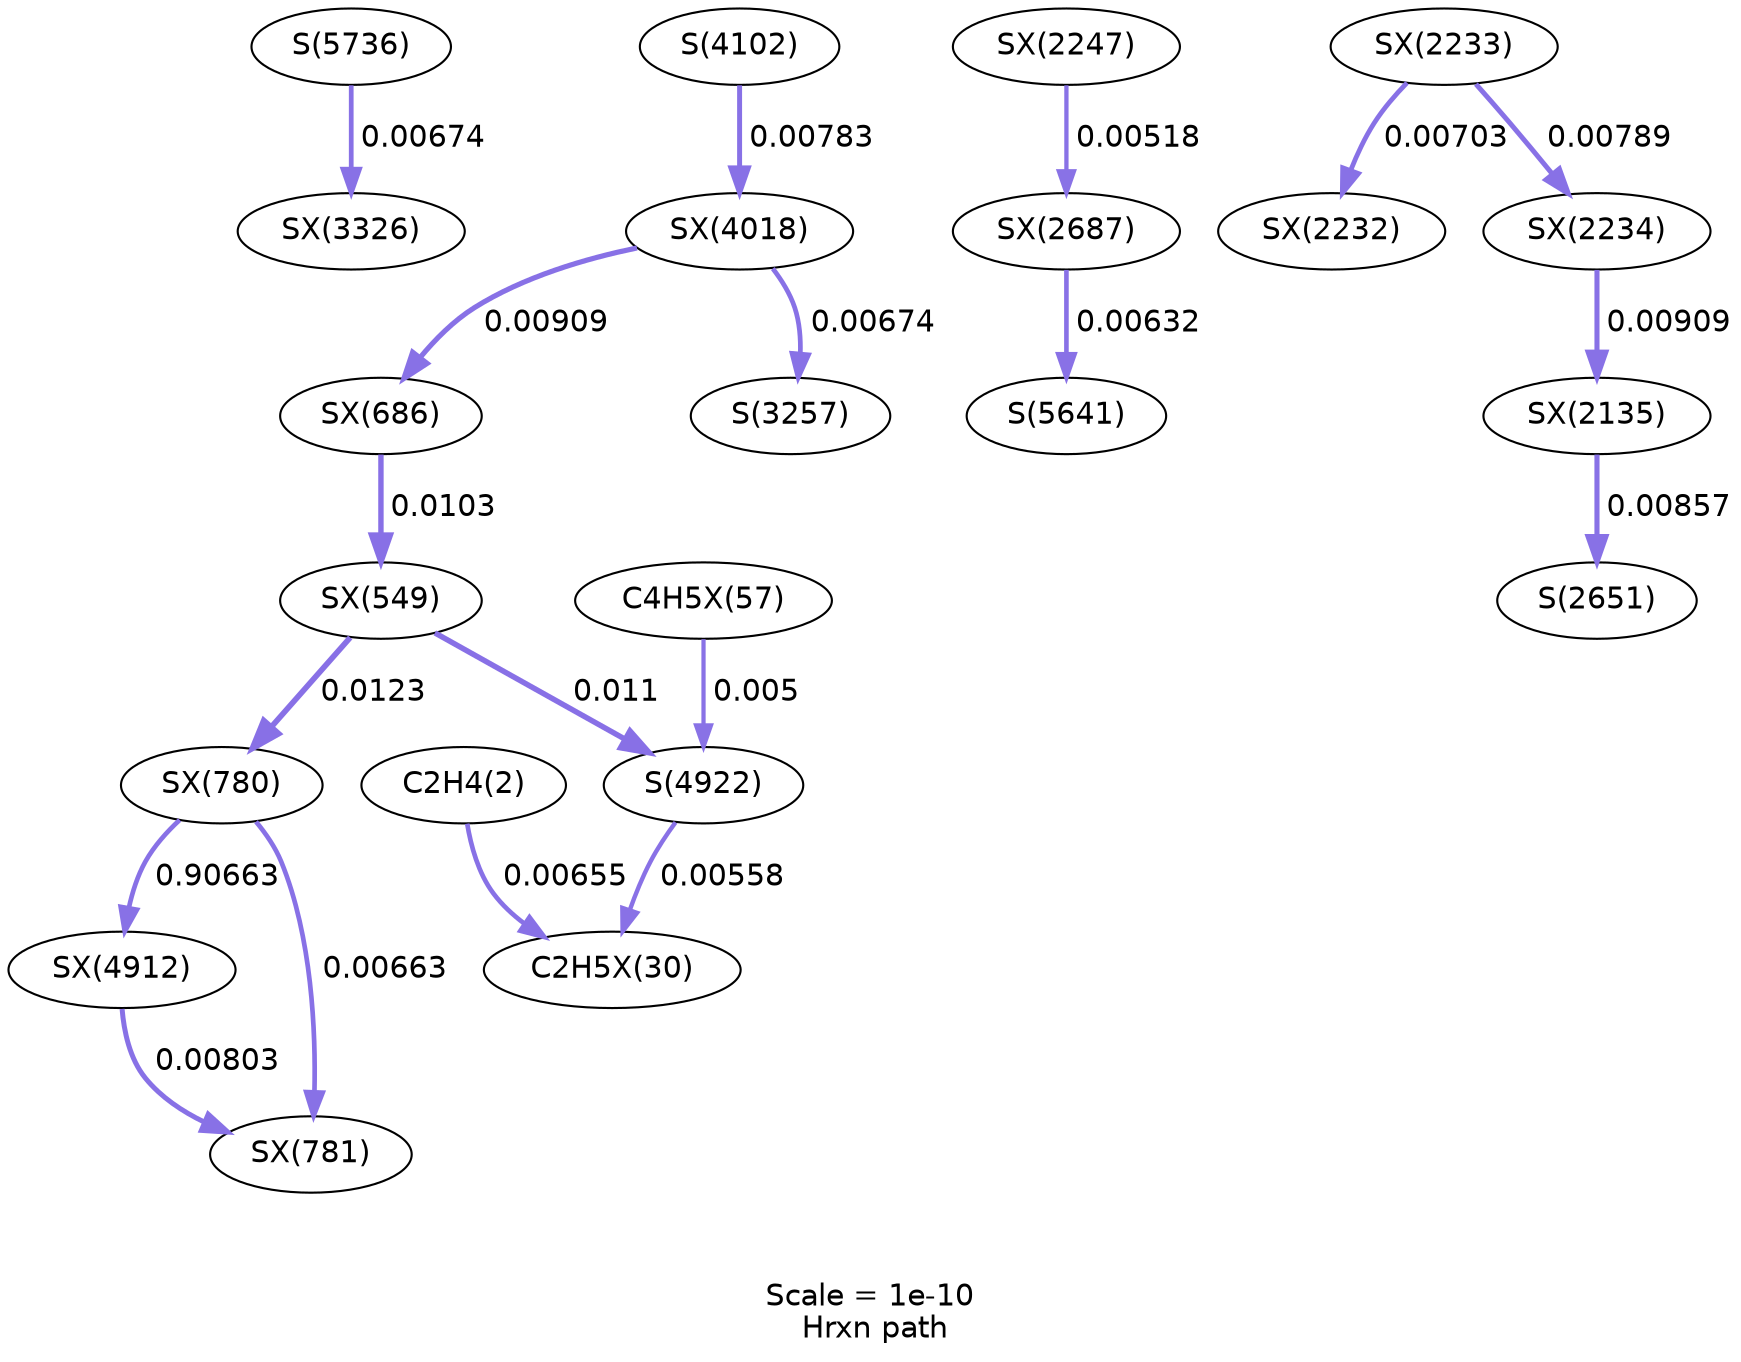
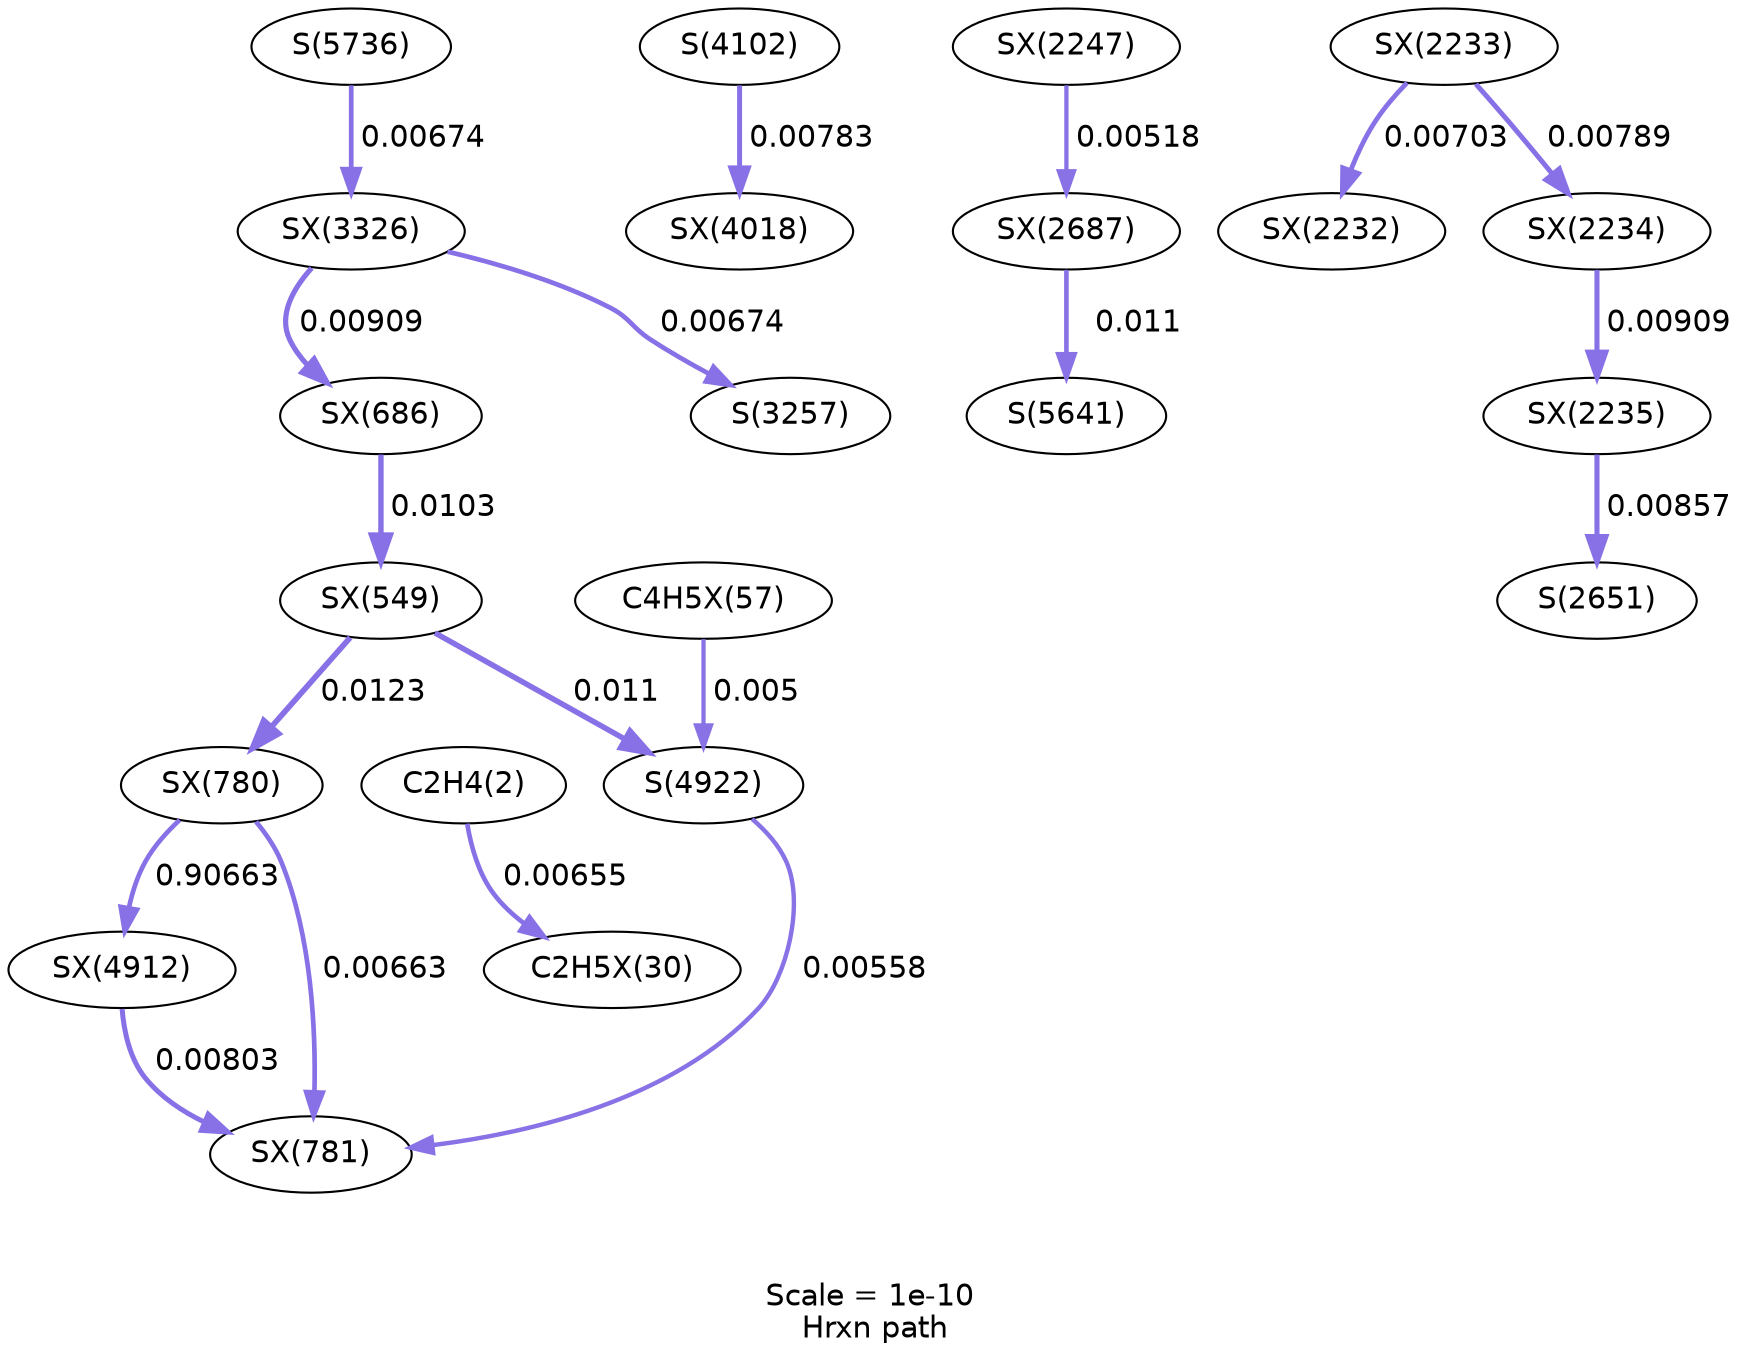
  digraph {
    fontname=Helvetica
    label="Scale = 1e-10\l Hrxn path"
    node [fontname=Helvetica]
    edge [arrowsize=1.11 color="0.7, 0.507, 0.9" fontname=Helvetica style="setlinewidth(2.21)"]
    n1 [label="C2H4(2)"]
    n2 [label="C2H5X(30)"]
    n3 [label="C4H5X(57)"]
    n4 [label="S(4922)"]
    n5 [label="SX(780)"]
    n6 [label="SX(781)"]
    n7 [label="SX(4912)"]
    n8 [label="SX(3326)"]
    n9 [label="S(3257)"]
    n10 [label="S(4102)"]
    n11 [label="SX(4018)"]
    n12 [label="SX(686)"]
    n13 [label="SX(549)"]
    n14 [label="SX(2247)"]
    n15 [label="SX(2687)"]
    n16 [label="S(5641)"]
    n17 [label="SX(2232)"]
    n18 [label="SX(2233)"]
    n19 [label="SX(2234)"]
-   n20 [label="SX(2135)"]
+   n20 [label="SX(2235)"]
    n21 [label="S(2651)"]
    n22 [label="S(5736)"]
    n1 -> n2 [arrowsize=1.1 label=" 0.00655" style="setlinewidth(2.2)"]
    n3 -> n4 [arrowsize=1 color="0.7, 0.505, 0.9" label=" 0.005" style="setlinewidth(2)"]
-   n4 -> n2 [arrowsize=1.04 color="0.7, 0.506, 0.9" label=" 0.00558" style="setlinewidth(2.08)"]
+   n4 -> n6 [arrowsize=1.04 color="0.7, 0.506, 0.9" label=" 0.00558" style="setlinewidth(2.08)"]
    n5 -> n6 [label=" 0.00663"]
    n5 -> n7 [label=" 0.90663"]
    n7 -> n6 [arrowsize=1.18 color="0.7, 0.508, 0.9" label=" 0.00803" style="setlinewidth(2.36)"]
-   n11 -> n9 [label=" 0.00674" style="setlinewidth(2.23)"]
+   n8 -> n9 [label=" 0.00674" style="setlinewidth(2.23)"]
    n10 -> n11 [arrowsize=1.17 color="0.7, 0.508, 0.9" label=" 0.00783" style="setlinewidth(2.34)"]
-   n11 -> n12 [arrowsize=1.23 color="0.7, 0.509, 0.9" label=" 0.00909" style="setlinewidth(2.45)"]
+   n8 -> n12 [arrowsize=1.23 color="0.7, 0.509, 0.9" label=" 0.00909" style="setlinewidth(2.45)"]
    n12 -> n13 [arrowsize=1.27 color="0.7, 0.51, 0.9" label=" 0.0103" style="setlinewidth(2.55)"]
    n13 -> n4 [arrowsize=1.3 color="0.7, 0.511, 0.9" label=" 0.011" style="setlinewidth(2.6)"]
    n13 -> n5 [arrowsize=1.34 color="0.7, 0.512, 0.9" label=" 0.0123" style="setlinewidth(2.68)"]
    n14 -> n15 [arrowsize=1.01 color="0.7, 0.505, 0.9" label=" 0.00518" style="setlinewidth(2.03)"]
-   n15 -> n16 [arrowsize=1.09 color="0.7, 0.506, 0.9" label=" 0.00632" style="setlinewidth(2.18)"]
+   n15 -> n16 [arrowsize=1.09 color="0.7, 0.506, 0.9" label=" 0.011" style="setlinewidth(2.18)"]
    n18 -> n17 [arrowsize=1.13 label=" 0.00703" style="setlinewidth(2.26)"]
    n18 -> n19 [arrowsize=1.17 color="0.7, 0.508, 0.9" label=" 0.00789" style="setlinewidth(2.34)"]
    n19 -> n20 [arrowsize=1.19 color="0.7, 0.508, 0.9" label=" 0.00909" style="setlinewidth(2.39)"]
    n20 -> n21 [arrowsize=1.2 color="0.7, 0.509, 0.9" label=" 0.00857" style="setlinewidth(2.41)"]
    n22 -> n8 [label=" 0.00674" style="setlinewidth(2.23)"]
  }
